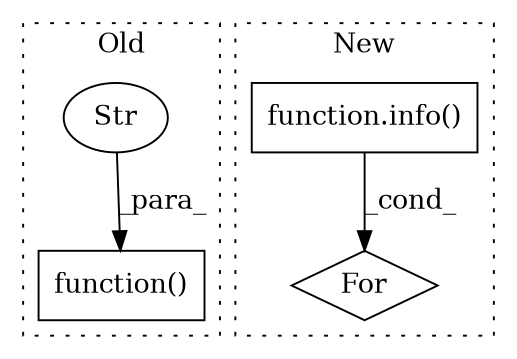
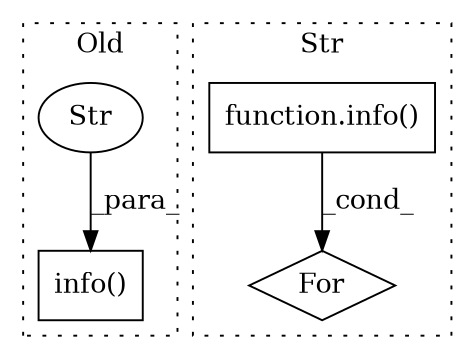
  digraph {
    node [a=75 shape=box]
-   n1 [l="12,1" label="function()" s="2154,2254"]
+   n1 [l="12,1" label="info()" s="2154,2254"]
    n2 [a=66 l=88 label=Str s=2166 shape=ellipse]
    n3 [l="6,1" label="function.info()" s="2130,2137"]
    n4 [a=107 l="4,14" label=For s="2075,2139" shape=diamond]
    subgraph cluster_1 {
      label=Old
      style=dotted
      n1
      n2
    }
    subgraph cluster_2 {
-     label=New
+     label=Str
      style=dotted
      n3
      n4
    }
    n2 -> n1 [label=_para_]
    n3 -> n4 [label=_cond_]
  }
